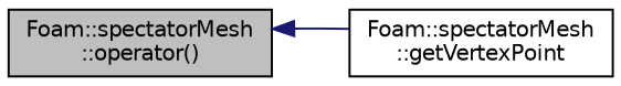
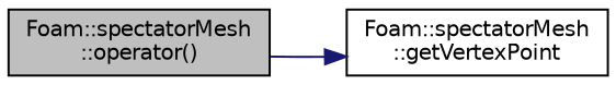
  digraph {
    rankdir=LR
    node [color=black fontname=Helvetica fontsize=10 shape=record style=filled]
    n1 [fillcolor=grey75 fontcolor=black height=0.2 label="Foam::spectatorMesh\l::operator()" width=0.4]
    n2 [fillcolor=white height=0.2 label="Foam::spectatorMesh\l::getVertexPoint" width=0.4]
-   n2 -> n1 [color=midnightblue fontname=Helvetica fontsize=10 labelfontname=Helvetica labelfontsize=10 style=solid]
+   n1 -> n2 [color=midnightblue fontname=Helvetica fontsize=10 labelfontname=Helvetica labelfontsize=10 style=solid]
  }
